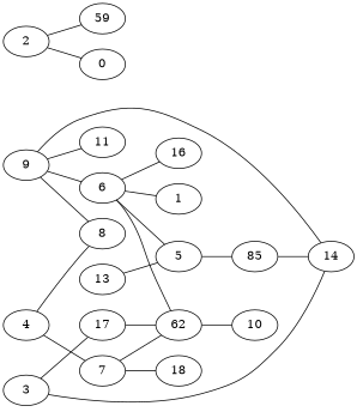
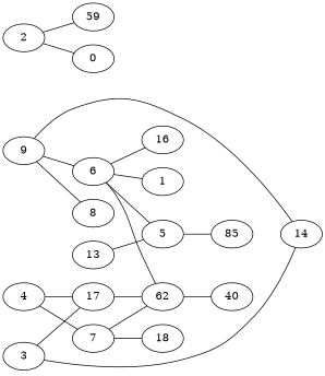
  digraph {
    rankdir=LR
    edge [color=black dir=none]
    5
    n2 [label=85]
    14
    4
    17
    n6 [label=62]
    13
-   11
-   10
+   10 [label=40]
    6
    16
    1
    7
    18
    9
    8
    3
    2
    n19 [label=59]
    0
    subgraph sub_1 {
      5
      n2
      14
      4
      17
      n6
      13
-     11
      10
      6
      16
      1
      7
      18
      9
      8
      3
      2
      n19
      0
    }
    5 -> n2
-   n2 -> 14
-   4 -> 8
+   4 -> 17
    4 -> 7
    17 -> n6
    n6 -> 10
    13 -> 5
    6 -> 5
    6 -> n6
    6 -> 16
    6 -> 1
    7 -> n6
    7 -> 18
    9 -> 14
-   9 -> 11
    9 -> 6
    9 -> 8
    3 -> 14
    3 -> 17
    2 -> n19
    2 -> 0
  }
